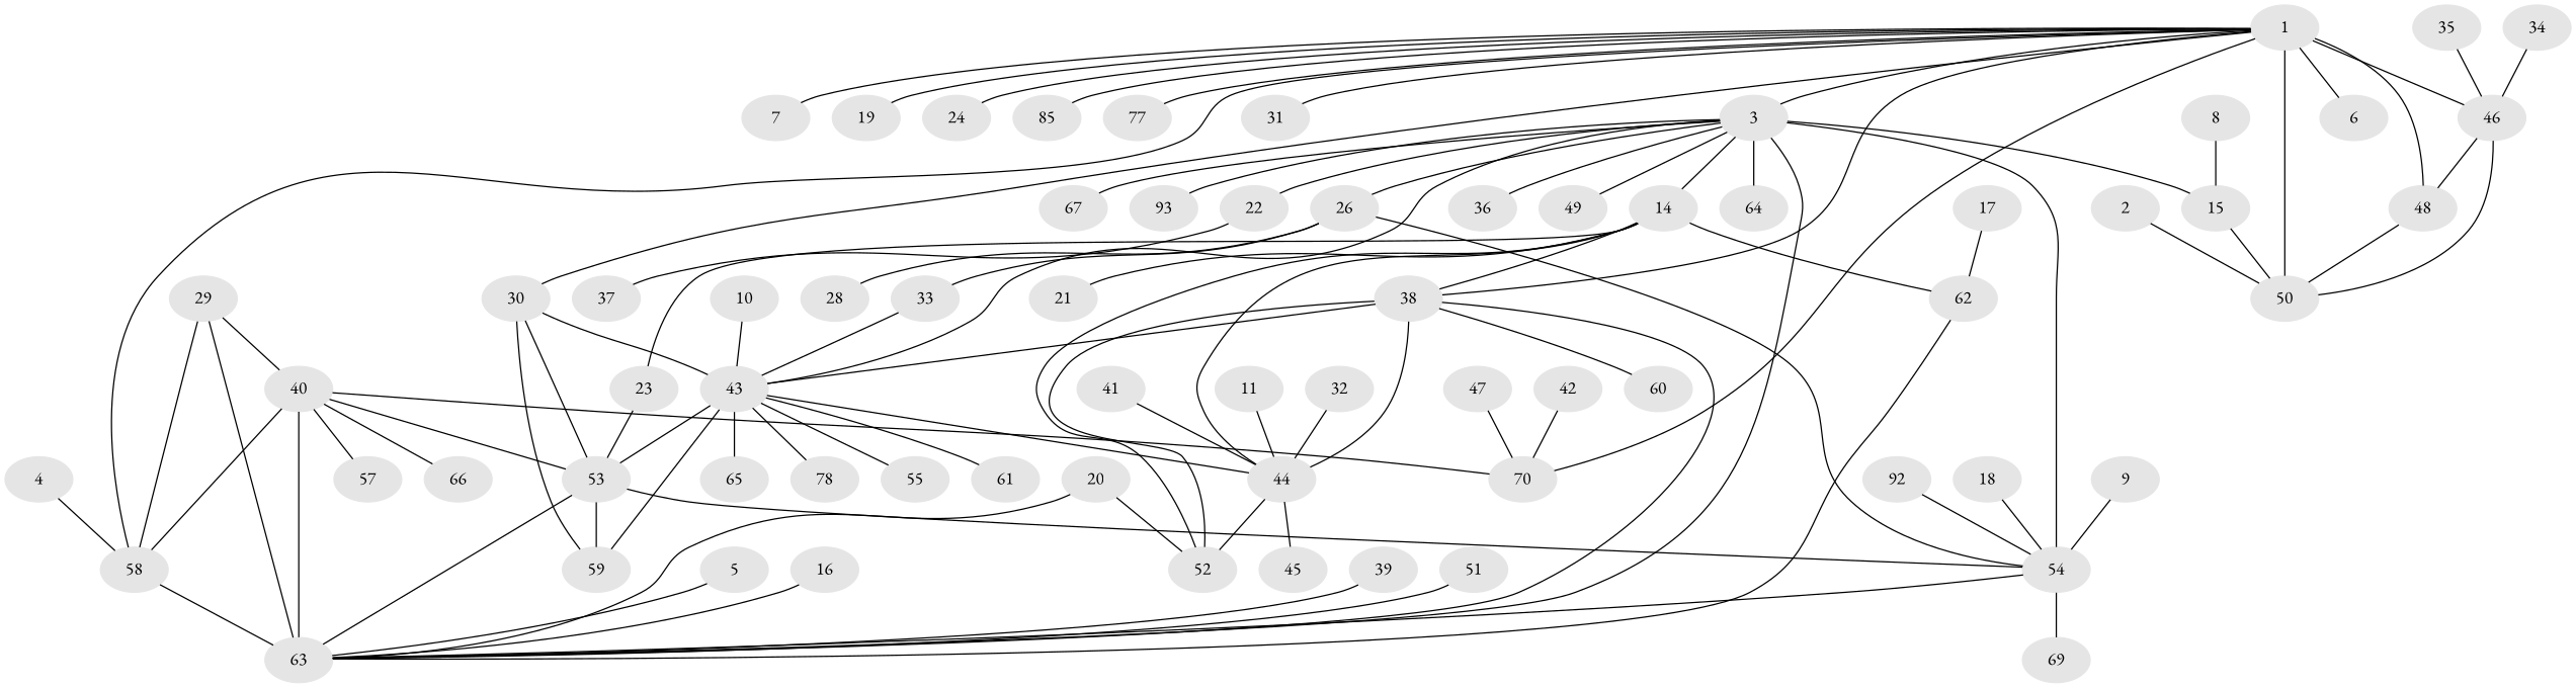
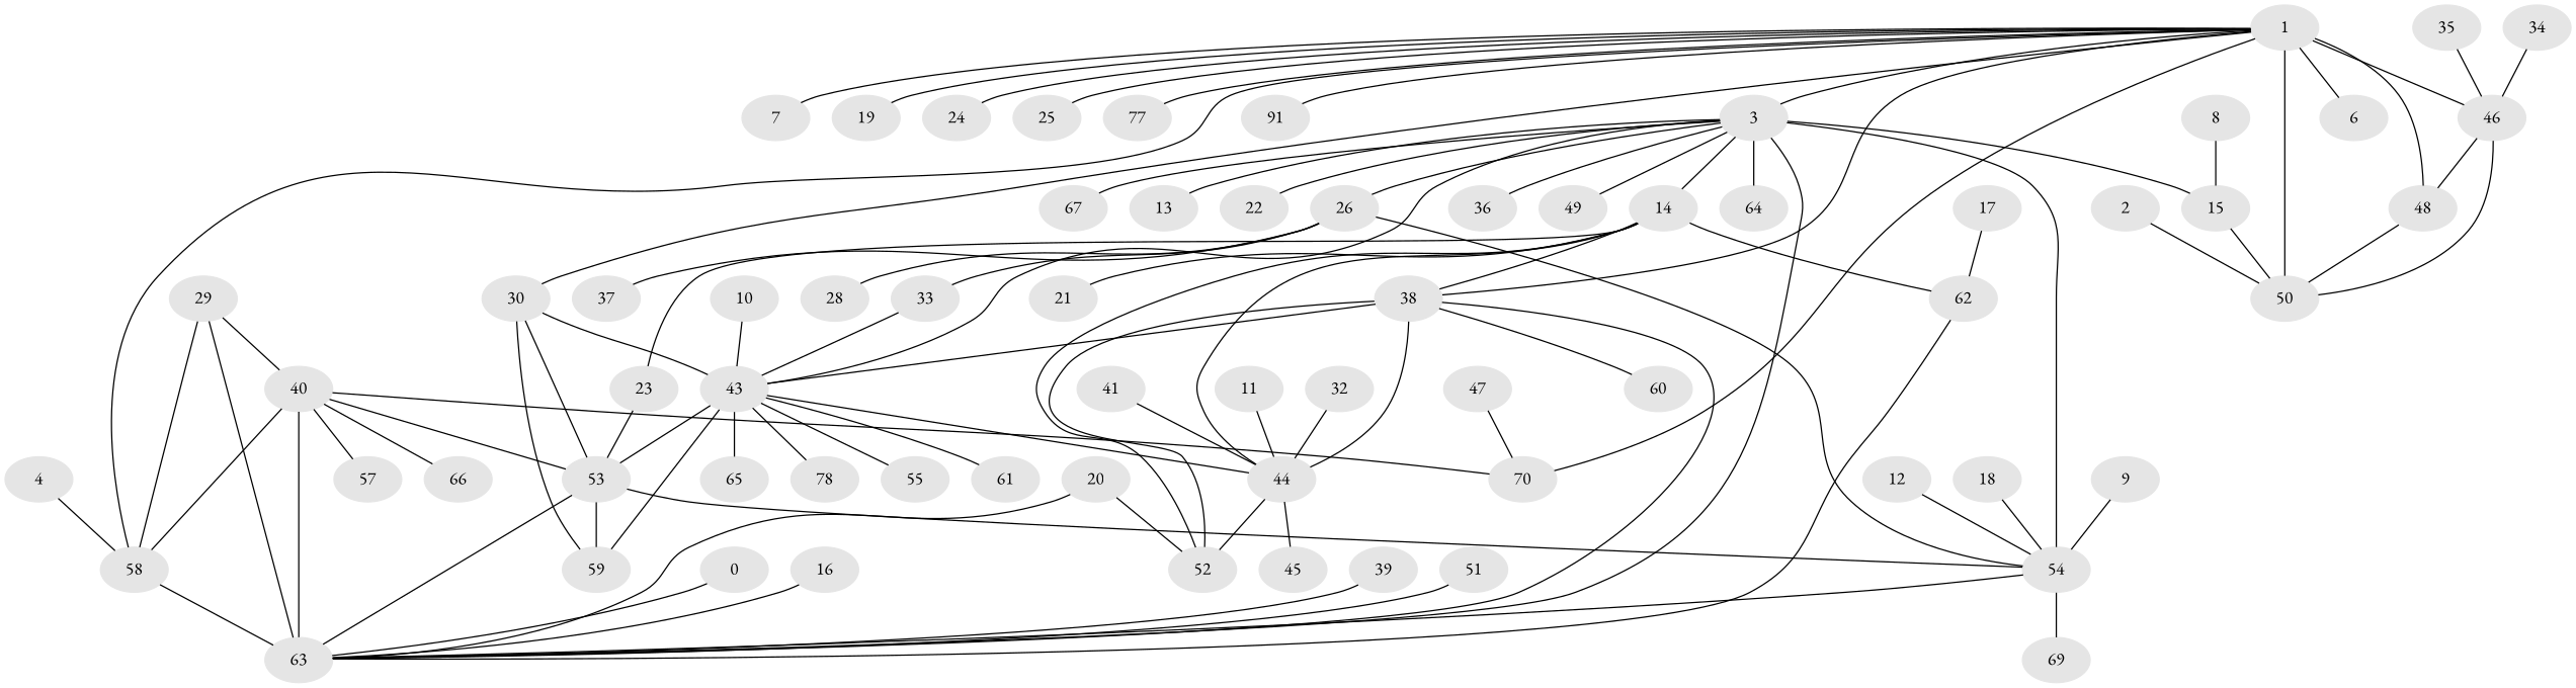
  graph {
    fontname="EB Garamond"
    node [color=gray90 fontname="EB Garamond" style=filled]
    edge [fontname="EB Garamond" weight=1.0]
    1
    3
    6
    7
    19
    24
-   25 [label=85]
+   25
    n8 [label=77]
    30
-   31
+   31 [label=91]
    38
    46
    48
    50
    58
    70
-   13 [label=93]
+   13
    14
    15
    22
    26
    36
    43
    49
    54
    63
    64
    67
    53
    59
    44
    52
    60
    2
    21
    23
    62
    28
    33
    37
    55
    61
    65
    n44 [label=78]
    45
    69
    4
-   5
+   5 [label=0]
    8
    9
    10
    11
-   12 [label=92]
+   12
    16
    17
    18
    20
    29
    40
    57
    66
    32
    34
    35
    39
    41
-   42
    47
    51
    1 -- 3
    1 -- 6
    1 -- 7
    1 -- 19
    1 -- 24
    1 -- 25
    1 -- n8
    1 -- 30
    1 -- 31
    1 -- 38
    1 -- 46 [weight=4.0]
    1 -- 48 [weight=4.0]
    1 -- 50 [weight=4.0]
    1 -- 58
    1 -- 70
    3 -- 13
    3 -- 14
    3 -- 15
    3 -- 22
    3 -- 26 [weight=3.0]
    3 -- 36
    3 -- 43
    3 -- 49
    3 -- 54 [weight=9.0]
    3 -- 63
    3 -- 64
    3 -- 67
    30 -- 43 [weight=2.0]
    30 -- 53 [weight=3.0]
    30 -- 59
    38 -- 43
    38 -- 63
    38 -- 44 [weight=4.0]
    38 -- 52
    38 -- 60
    46 -- 48
    46 -- 50
    48 -- 50
    58 -- 63 [weight=6.0]
    14 -- 38
    14 -- 44 [weight=4.0]
    14 -- 52
    14 -- 21
    14 -- 23
    14 -- 62
    15 -- 50
    26 -- 54 [weight=3.0]
    26 -- 28
    26 -- 33
-   22 -- 37
+   26 -- 37
    43 -- 53 [weight=6.0]
    43 -- 59 [weight=2.0]
    43 -- 44
    43 -- 55
    43 -- 61
    43 -- 65
    43 -- n44
    54 -- 63
    54 -- 69
    53 -- 54
    53 -- 63
    53 -- 59 [weight=3.0]
    44 -- 52 [weight=4.0]
    44 -- 45
    2 -- 50
    23 -- 53
    62 -- 63
    33 -- 43
    4 -- 58
    5 -- 63
    8 -- 15
    9 -- 54
    10 -- 43
    11 -- 44
    12 -- 54
    16 -- 63
    17 -- 62
    18 -- 54
    20 -- 63
    20 -- 52
    29 -- 58 [weight=2.0]
    29 -- 63 [weight=3.0]
    29 -- 40
    40 -- 58 [weight=2.0]
    40 -- 70
    40 -- 63 [weight=3.0]
    40 -- 53
    40 -- 57
    40 -- 66
    32 -- 44
    34 -- 46
    35 -- 46
    39 -- 63
    41 -- 44
-   42 -- 70
    47 -- 70
    51 -- 63
  }
